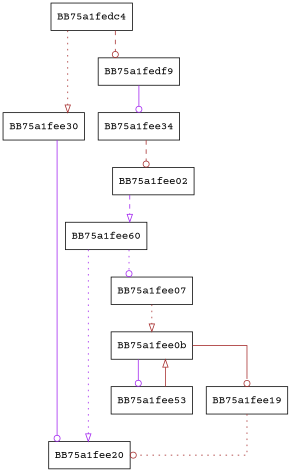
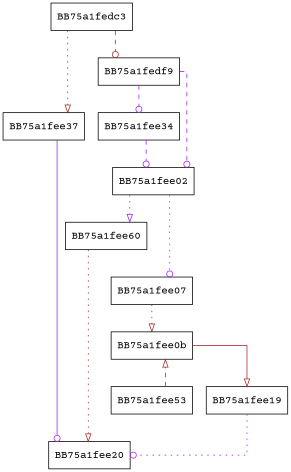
  digraph {
    fontname="Courier Prime"
    splines=ortho
    node [fontname="Courier Prime" shape=box]
    edge [arrowhead=odot color=brown fontname="Courier Prime" style=dotted]
-   BB75a1fedc4
-   BB75a1fee30
+   BB75a1fedc4 [label=BB75a1fedc3]
+   BB75a1fee30 [label=BB75a1fee37]
    BB75a1fedf9
    BB75a1fee20
    BB75a1fee34
    BB75a1fee02
    BB75a1fee60
    BB75a1fee07
    BB75a1fee0b
    BB75a1fee53
    BB75a1fee19
    BB75a1fedc4 -> BB75a1fee30 [arrowhead=onormal]
    BB75a1fedc4 -> BB75a1fedf9 [style=dashed]
    BB75a1fee30 -> BB75a1fee20 [color=purple style=solid]
-   BB75a1fedf9 -> BB75a1fee34 [color=purple style=solid]
-   BB75a1fee34 -> BB75a1fee02 [style=dashed]
-   BB75a1fee02 -> BB75a1fee60 [arrowhead=onormal color=purple style=dashed]
-   BB75a1fee60 -> BB75a1fee07 [color=purple]
-   BB75a1fee60 -> BB75a1fee20 [arrowhead=onormal color=purple]
+   BB75a1fedf9 -> BB75a1fee34 [color=purple style=dashed]
+   BB75a1fedf9 -> BB75a1fee02 [color=purple style=dashed]
+   BB75a1fee34 -> BB75a1fee02 [color=purple style=dashed]
+   BB75a1fee02 -> BB75a1fee60 [arrowhead=onormal color=purple]
+   BB75a1fee02 -> BB75a1fee07 [color=purple]
+   BB75a1fee60 -> BB75a1fee20 [arrowhead=onormal]
    BB75a1fee07 -> BB75a1fee0b [arrowhead=onormal]
-   BB75a1fee0b -> BB75a1fee53 [color=purple style=solid]
-   BB75a1fee0b -> BB75a1fee19 [style=solid]
-   BB75a1fee53 -> BB75a1fee0b [arrowhead=onormal style=solid]
-   BB75a1fee19 -> BB75a1fee20
+   BB75a1fee0b -> BB75a1fee19 [arrowhead=onormal style=solid]
+   BB75a1fee53 -> BB75a1fee0b [arrowhead=onormal style=dashed]
+   BB75a1fee19 -> BB75a1fee20 [color=purple]
  }
